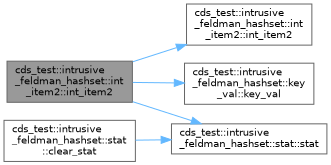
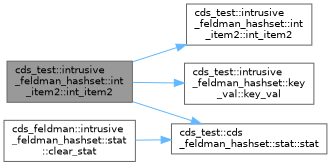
  digraph {
    rankdir=LR
    node [color=grey40 fillcolor=white fontname=Helvetica fontsize=10 shape=box style=filled]
    edge [color=steelblue1 fontname=Helvetica fontsize=10 labelfontname=Helvetica labelfontsize=10 style=solid]
    n1 [color=gray40 fillcolor=grey60 fontcolor=black height=0.2 label="cds_test::intrusive\l_feldman_hashset::int\l_item2::int_item2" width=0.4]
    n2 [height=0.2 label="cds_test::intrusive\l_feldman_hashset::int\l_item2::int_item2" width=0.4]
    n3 [height=0.2 label="cds_test::intrusive\l_feldman_hashset::key\l_val::key_val" width=0.4]
-   n4 [height=0.2 label="cds_test::intrusive\l_feldman_hashset::stat::stat" width=0.4]
-   n5 [height=0.2 label="cds_test::intrusive\l_feldman_hashset::stat\l::clear_stat" width=0.4]
+   n4 [height=0.2 label="cds_test::cds\l_feldman_hashset::stat::stat" width=0.4]
+   n5 [height=0.2 label="cds_feldman::intrusive\l_feldman_hashset::stat\l::clear_stat" width=0.4]
    n1 -> n2
    n1 -> n3
    n1 -> n4
    n5 -> n4
  }
